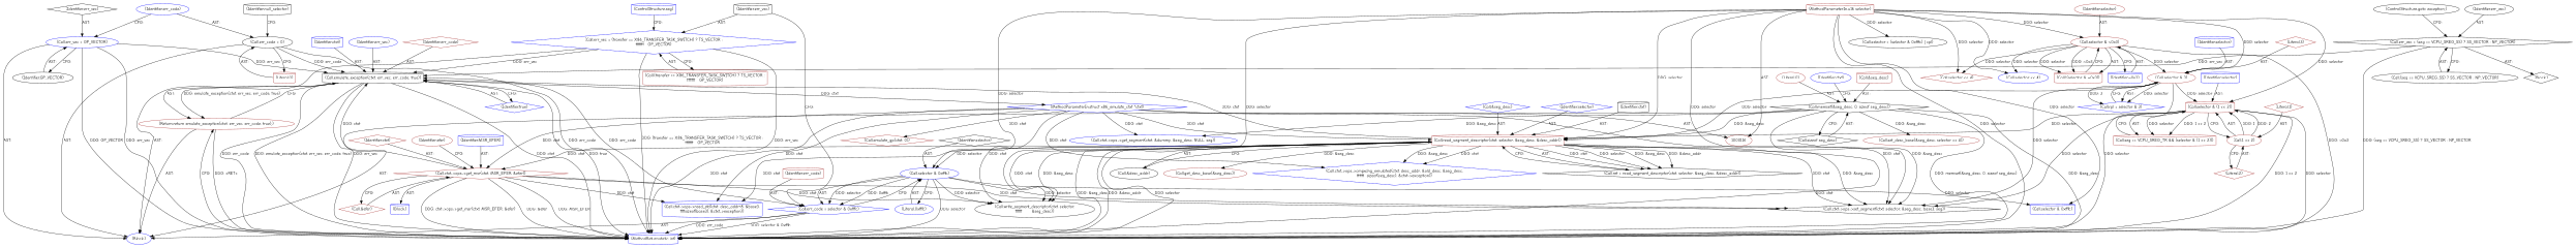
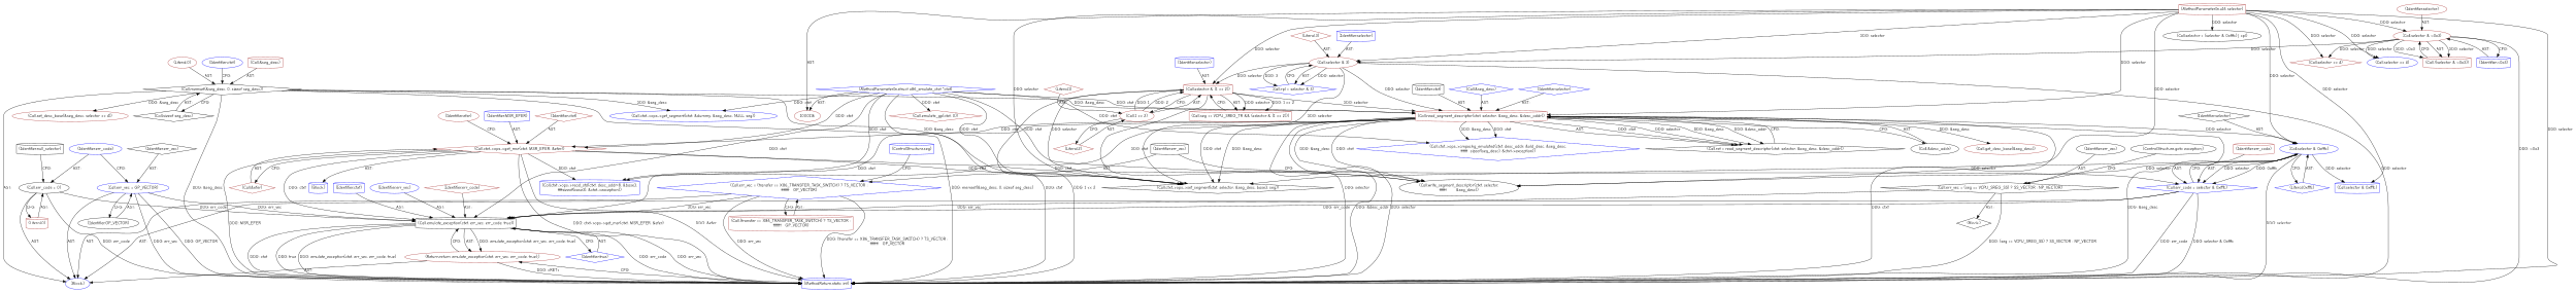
  digraph {
    fontname="Comic Neue"
    node [color=brown fontname="Comic Neue" shape=ellipse]
    edge [fontname="Comic Neue"]
    n1 [color=black label="(Call,emulate_exception(ctxt, err_vec, err_code, true))" shape=cylinder]
    n2 [label="(Return,return emulate_exception(ctxt, err_vec, err_code, true);)"]
    n3 [color=blue label="(Identifier,true)" shape=diamond]
    n4 [color=blue label="(MethodReturn,static int)" shape=cylinder]
    n5 [color=blue label="(Block,)"]
    n6 [label="(Call,ctxt->ops->get_msr(ctxt, MSR_EFER, &efer))" shape=diamond]
    n7 [color=blue label="(Call,ctxt->ops->read_std(ctxt, desc_addr+8, &base3,\n\t\t\t\tsizeof(base3), &ctxt->exception))" shape=cylinder]
    n8 [label="(Call,&efer)" shape=diamond]
    n9 [color=black label="(Call,ctxt->ops->set_segment(ctxt, selector, &seg_desc, base3, seg))" shape=diamond]
    n10 [color=black label="(Call,write_segment_descriptor(ctxt, selector,\n\t\t\t\t\t\t       &seg_desc))"]
    n11 [color=blue label="(Block,)" shape=cylinder]
    n12 [label="(Call,read_segment_descriptor(ctxt, selector, &seg_desc, &desc_addr))" shape=cylinder]
    n13 [color=blue label="(Call,selector & 0xfffc)"]
    n14 [color=blue label="(Call,ctxt->ops->cmpxchg_emulated(ctxt, desc_addr, &old_desc, &seg_desc,\n\t\t\t\t\t\t  sizeof(seg_desc), &ctxt->exception))" shape=diamond]
    n15 [color=black label="(Call,ret = read_segment_descriptor(ctxt, selector, &seg_desc, &desc_addr))" shape=diamond]
    n16 [color=black label="(Call,&desc_addr)"]
    n17 [label="(Call,get_desc_base(&seg_desc))"]
    n18 [color=blue label="(Call,selector & 0xfffc)" shape=cylinder]
    n19 [color=blue label="(Call,err_code = selector & 0xfffc)" shape=diamond]
-   n20 [color=blue label="(Literal,0xfffc)"]
+   n20 [color=blue label="(Literal,0xfffc)" shape=diamond]
    n21 [color=blue label="(MethodParameterIn,struct x86_emulate_ctxt *ctxt)" shape=diamond]
    n22 [label="(Call,emulate_gp(ctxt, 0))" shape=diamond]
    n23 [color=blue label="(Call,ctxt->ops->get_segment(ctxt, &dummy, &seg_desc, NULL, seg))"]
    1000116
    n25 [label="(Call,selector & (1 << 2))" shape=cylinder]
    n26 [label="(Call,1 << 2)"]
    n27 [label="(Call,seg == VCPU_SREG_TR && (selector & (1 << 2)))" shape=cylinder]
    n28 [label="(Literal,2)" shape=diamond]
    n29 [label="(Call,selector & 3)"]
    n30 [color=blue label="(Call,rpl = selector & 3)" shape=diamond]
    n31 [label="(Literal,3)" shape=diamond]
    n32 [label="(Call,selector & ~0x3)"]
    n33 [label="(Call,!(selector & ~0x3))" shape=cylinder]
    n34 [color=blue label="(Identifier,~0x3)" shape=cylinder]
    n35 [label="(Call,selector << 4)" shape=diamond]
    n36 [color=blue label="(Call,selector << 4)"]
    n37 [label="(MethodParameterIn,u16 selector)" shape=cylinder]
    n38 [color=black label="(Call,selector = (selector & 0xfffc) | cpl)"]
    n39 [color=black label="(Call,memset(&seg_desc, 0, sizeof seg_desc))" shape=diamond]
    n40 [label="(Call,set_desc_base(&seg_desc, selector << 4))"]
    n41 [color=black label="(Call,sizeof seg_desc)" shape=diamond]
    n42 [color=black label="(Call,err_vec = (seg == VCPU_SREG_SS) ? SS_VECTOR : NP_VECTOR)" shape=diamond]
    n43 [color=black label="(Block,)" shape=diamond]
-   n44 [color=black label="(Call,(seg == VCPU_SREG_SS) ? SS_VECTOR : NP_VECTOR)"]
    n45 [color=blue label="(Call,err_vec = GP_VECTOR)"]
    n46 [color=black label="(Identifier,GP_VECTOR)"]
    n47 [color=blue label="(Call,err_vec = (transfer == X86_TRANSFER_TASK_SWITCH) ? TS_VECTOR :\n\t\t\t\t\t\t\t   GP_VECTOR)" shape=diamond]
    n48 [label="(Call,(transfer == X86_TRANSFER_TASK_SWITCH) ? TS_VECTOR :\n\t\t\t\t\t\t\t   GP_VECTOR)" shape=cylinder]
    n49 [color=black label="(Call,err_code = 0)"]
    n50 [label="(Literal,0)" shape=cylinder]
    n51 [color=blue label="(Identifier,selector)" shape=cylinder]
    n52 [color=blue label="(Identifier,ctxt)" shape=cylinder]
    n53 [label="(Call,&seg_desc)" shape=cylinder]
    n54 [label="(Identifier,err_code)" shape=cylinder]
    n55 [color=blue label="(Identifier,selector)" shape=cylinder]
    n56 [label="(Identifier,ctxt)" shape=diamond]
    n57 [color=blue label="(Call,&seg_desc)" shape=diamond]
    n58 [color=black label="(Identifier,err_vec)" shape=diamond]
    n59 [label="(Identifier,selector)"]
    n60 [color=black label="(Identifier,err_vec)" shape=cylinder]
    n61 [color=black label="(ControlStructure,goto exception;)"]
    n62 [color=black label="(Identifier,null_selector)" shape=cylinder]
    n63 [label="(Identifier,efer)"]
    n64 [label="(Literal,0)"]
    n65 [color=blue label="(Identifier,ctxt)"]
    n66 [color=blue label="(Identifier,selector)" shape=diamond]
    n67 [color=blue label="(Identifier,MSR_EFER)" shape=cylinder]
    n68 [color=black label="(Identifier,ctxt)" shape=cylinder]
    n69 [color=black label="(Identifier,selector)" shape=diamond]
    n70 [color=blue label="(Identifier,err_code)"]
    n71 [color=blue label="(Identifier,err_vec)"]
    n72 [label="(Identifier,err_code)" shape=diamond]
    n73 [color=black label="(Identifier,err_vec)"]
    n74 [label="(Literal,1)" shape=diamond]
    n75 [color=blue label="(ControlStructure,seg)" shape=cylinder]
    n1 -> n2 [label="AST: "]
    n1 -> n2 [label="DDG: emulate_exception(ctxt, err_vec, err_code, true)"]
    n1 -> n3 [label="CFG: "]
    n1 -> n4 [label="DDG: err_code"]
    n1 -> n4 [label="DDG: err_vec"]
    n1 -> n4 [label="DDG: ctxt"]
    n1 -> n4 [label="DDG: true"]
    n1 -> n4 [label="DDG: emulate_exception(ctxt, err_vec, err_code, true)"]
    n2 -> n1 [label="CFG: "]
    n2 -> n4 [label="DDG: <RET>"]
    n2 -> n5 [label="AST: "]
    n3 -> n1 [label="AST: "]
    n4 -> n2 [label="CFG: "]
    n6 -> n1 [label="DDG: ctxt"]
    n6 -> n4 [label="DDG: ctxt->ops->get_msr(ctxt, MSR_EFER, &efer)"]
    n6 -> n4 [label="DDG: &efer"]
    n6 -> n4 [label="DDG: MSR_EFER"]
    n6 -> n7 [label="DDG: ctxt"]
    n6 -> n8 [label="CFG: "]
    n6 -> n9 [label="DDG: ctxt"]
    n6 -> n10 [label="DDG: ctxt"]
    n6 -> n11 [label="AST: "]
    n8 -> n6 [label="AST: "]
    n12 -> n1 [label="DDG: ctxt"]
    n12 -> n4 [label="DDG: selector"]
    n12 -> n4 [label="DDG: ctxt"]
    n12 -> n4 [label="DDG: &seg_desc"]
    n12 -> n4 [label="DDG: &desc_addr"]
    n12 -> n6 [label="DDG: ctxt"]
    n12 -> n7 [label="DDG: ctxt"]
    n12 -> n9 [label="DDG: ctxt"]
    n12 -> n9 [label="DDG: &seg_desc"]
    n12 -> n10 [label="DDG: ctxt"]
    n12 -> n10 [label="DDG: &seg_desc"]
    n12 -> n13 [label="DDG: selector"]
    n12 -> n14 [label="DDG: ctxt"]
    n12 -> n14 [label="DDG: &seg_desc"]
    n12 -> n15 [label="AST: "]
    n12 -> n15 [label="DDG: ctxt"]
    n12 -> n15 [label="DDG: selector"]
    n12 -> n15 [label="DDG: &seg_desc"]
    n12 -> n15 [label="DDG: &desc_addr"]
    n12 -> n16 [label="CFG: "]
    n12 -> n17 [label="DDG: &seg_desc"]
    n13 -> n4 [label="DDG: selector"]
    n13 -> n9 [label="DDG: selector"]
    n13 -> n10 [label="DDG: selector"]
    n13 -> n18 [label="DDG: selector"]
    n13 -> n19 [label="AST: "]
    n13 -> n19 [label="DDG: selector"]
    n13 -> n19 [label="DDG: 0xfffc"]
    n13 -> n20 [label="CFG: "]
    n15 -> n12 [label="CFG: "]
    n16 -> n12 [label="AST: "]
    n19 -> n1 [label="DDG: err_code"]
    n19 -> n4 [label="DDG: selector & 0xfffc"]
    n19 -> n4 [label="DDG: err_code"]
    n19 -> n5 [label="AST: "]
    n19 -> n13 [label="CFG: "]
    n20 -> n13 [label="AST: "]
-   n1 -> n21 [label="DDG: ctxt"]
+   n21 -> n1 [label="DDG: ctxt"]
    n21 -> n4 [label="DDG: ctxt"]
    n21 -> n6 [label="DDG: ctxt"]
    n21 -> n7 [label="DDG: ctxt"]
    n21 -> n9 [label="DDG: ctxt"]
    n21 -> n10 [label="DDG: ctxt"]
    n21 -> n12 [label="DDG: ctxt"]
    n21 -> n14 [label="DDG: ctxt"]
    n21 -> n22 [label="DDG: ctxt"]
    n21 -> n23 [label="DDG: ctxt"]
    n21 -> 1000116 [label="AST: "]
    n25 -> n4 [label="DDG: 1 << 2"]
    n25 -> n4 [label="DDG: selector"]
    n25 -> n9 [label="DDG: selector"]
    n25 -> n12 [label="DDG: selector"]
    n25 -> n26 [label="CFG: "]
    n25 -> n27 [label="AST: "]
    n25 -> n27 [label="DDG: selector"]
    n25 -> n27 [label="DDG: 1 << 2"]
    n26 -> n25 [label="AST: "]
    n26 -> n25 [label="DDG: 1"]
    n26 -> n25 [label="DDG: 2"]
    n26 -> n28 [label="CFG: "]
    n27 -> n25 [label="CFG: "]
    n28 -> n26 [label="AST: "]
    n29 -> n4 [label="DDG: selector"]
    n29 -> n9 [label="DDG: selector"]
    n29 -> n12 [label="DDG: selector"]
    n29 -> n25 [label="DDG: selector"]
    n29 -> n30 [label="AST: "]
    n29 -> n30 [label="DDG: selector"]
    n29 -> n30 [label="DDG: 3"]
    n30 -> n29 [label="CFG: "]
    n31 -> n29 [label="AST: "]
    n32 -> n4 [label="DDG: ~0x3"]
    n32 -> n29 [label="DDG: selector"]
    n32 -> n33 [label="AST: "]
    n32 -> n33 [label="DDG: selector"]
    n32 -> n33 [label="DDG: ~0x3"]
    n32 -> n34 [label="CFG: "]
    n32 -> n35 [label="DDG: selector"]
    n32 -> n36 [label="DDG: selector"]
    n33 -> n32 [label="CFG: "]
    n34 -> n32 [label="AST: "]
    n37 -> n4 [label="DDG: selector"]
    n37 -> n9 [label="DDG: selector"]
    n37 -> n10 [label="DDG: selector"]
    n37 -> n12 [label="DDG: selector"]
    n37 -> n13 [label="DDG: selector"]
    n37 -> n18 [label="DDG: selector"]
    n37 -> 1000116 [label="AST: "]
    n37 -> n25 [label="DDG: selector"]
    n37 -> n29 [label="DDG: selector"]
    n37 -> n32 [label="DDG: selector"]
    n37 -> n35 [label="DDG: selector"]
    n37 -> n36 [label="DDG: selector"]
    n37 -> n38 [label="DDG: selector"]
    n39 -> n4 [label="DDG: &seg_desc"]
    n39 -> n4 [label="DDG: memset(&seg_desc, 0, sizeof seg_desc)"]
    n39 -> n5 [label="AST: "]
    n39 -> n9 [label="DDG: &seg_desc"]
    n39 -> n12 [label="DDG: &seg_desc"]
    n39 -> n23 [label="DDG: &seg_desc"]
    n39 -> n40 [label="DDG: &seg_desc"]
    n39 -> n41 [label="CFG: "]
    n41 -> n39 [label="AST: "]
    n42 -> n1 [label="DDG: err_vec"]
    n42 -> n4 [label="DDG: (seg == VCPU_SREG_SS) ? SS_VECTOR : NP_VECTOR"]
    n42 -> n43 [label="AST: "]
-   n42 -> n44 [label="CFG: "]
-   n44 -> n42 [label="AST: "]
    n45 -> n1 [label="DDG: err_vec"]
    n45 -> n4 [label="DDG: err_vec"]
    n45 -> n4 [label="DDG: GP_VECTOR"]
    n45 -> n5 [label="AST: "]
    n45 -> n46 [label="CFG: "]
    n46 -> n45 [label="AST: "]
    n47 -> n1 [label="DDG: err_vec"]
    n47 -> n4 [label="DDG: err_vec"]
    n47 -> n4 [label="DDG: (transfer == X86_TRANSFER_TASK_SWITCH) ? TS_VECTOR :\n\t\t\t\t\t\t\t   GP_VECTOR"]
    n47 -> n5 [label="AST: "]
    n47 -> n48 [label="CFG: "]
    n48 -> n47 [label="AST: "]
    n49 -> n1 [label="DDG: err_code"]
    n49 -> n4 [label="DDG: err_code"]
    n49 -> n5 [label="AST: "]
    n49 -> n50 [label="CFG: "]
    n50 -> n49 [label="AST: "]
    n51 -> n29 [label="AST: "]
    n52 -> n1 [label="AST: "]
    n53 -> n39 [label="AST: "]
    n54 -> n19 [label="AST: "]
    n55 -> n25 [label="AST: "]
    n56 -> n6 [label="AST: "]
    n57 -> n12 [label="AST: "]
    n58 -> n45 [label="AST: "]
    n59 -> n32 [label="AST: "]
    n60 -> n19 [label="CFG: "]
    n60 -> n47 [label="AST: "]
    n61 -> n42 [label="CFG: "]
    n62 -> n49 [label="CFG: "]
    n63 -> n6 [label="CFG: "]
    n64 -> n39 [label="AST: "]
    n65 -> n39 [label="CFG: "]
    n66 -> n12 [label="AST: "]
    n67 -> n6 [label="AST: "]
    n68 -> n12 [label="AST: "]
    n69 -> n13 [label="AST: "]
    n70 -> n45 [label="CFG: "]
    n70 -> n49 [label="AST: "]
    n71 -> n1 [label="AST: "]
    n72 -> n1 [label="AST: "]
    n73 -> n42 [label="AST: "]
    n74 -> n26 [label="AST: "]
    n75 -> n47 [label="CFG: "]
  }
